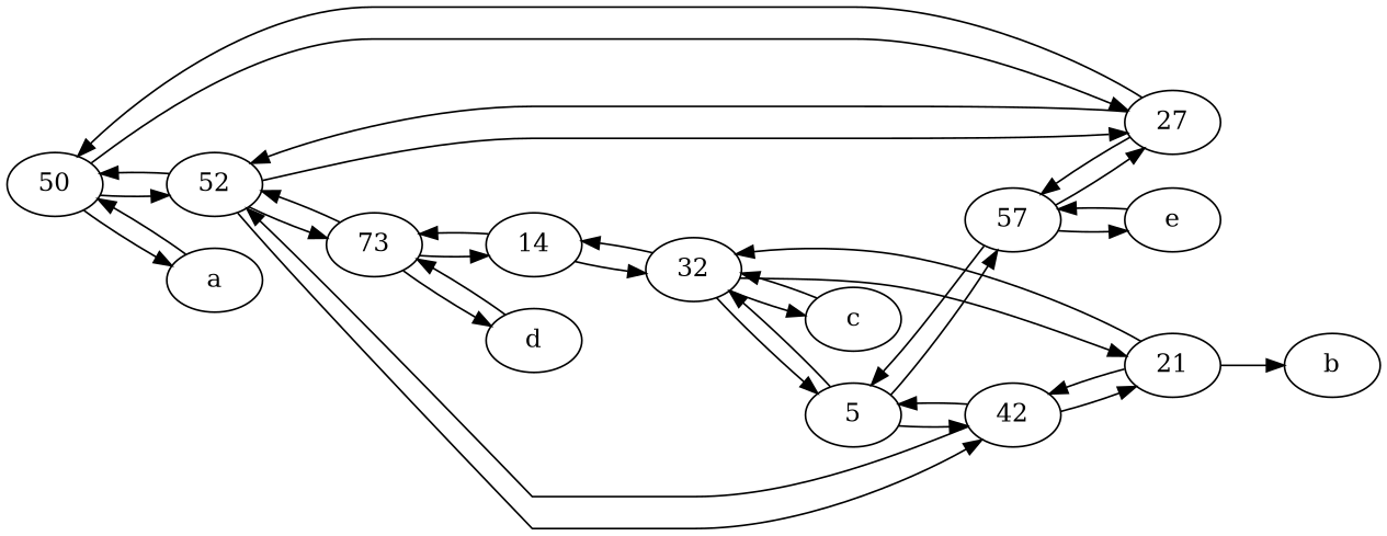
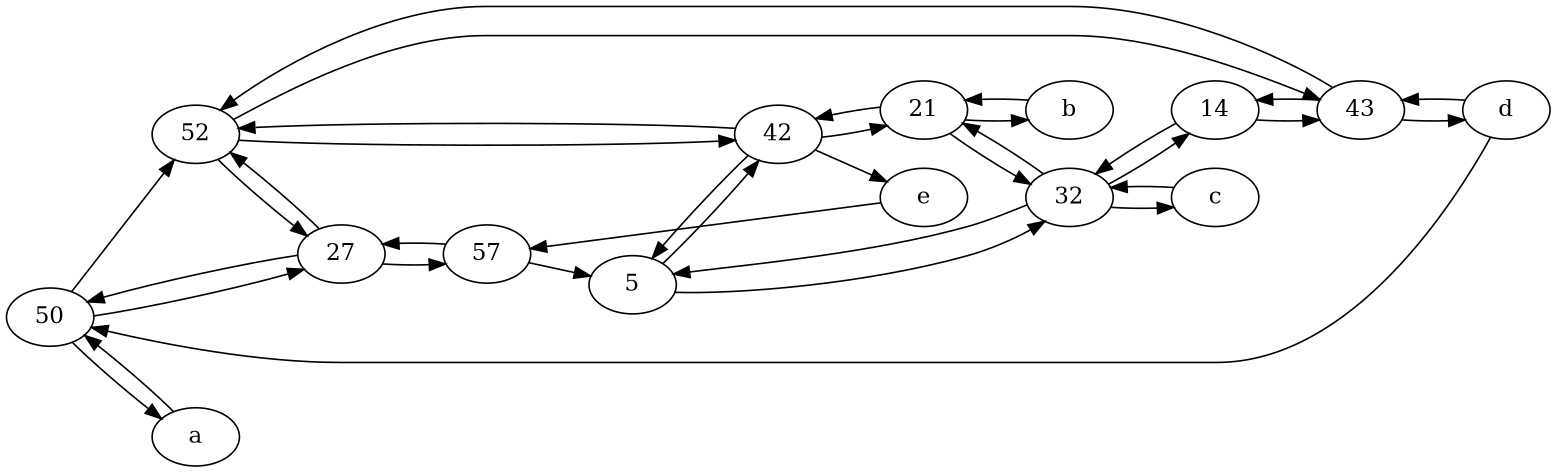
  digraph {
    rankdir=LR
    n1 [label=50]
    52
    27
    a
    42
-   43 [label=73]
+   43
    57
    5
    21
    14
    d
    32
    b
    e
    c
    n1 -> 52
    n1 -> 27
    n1 -> a
-   52 -> n1
+   d -> n1
    52 -> 27
    52 -> 42
    52 -> 43
    27 -> n1
    27 -> 52
    27 -> 57
    a -> n1
    42 -> 52
    42 -> 5
    42 -> 21
    43 -> 52
    43 -> 14
    43 -> d
    57 -> 27
    57 -> 5
-   57 -> e
+   42 -> e
    5 -> 42
-   5 -> 57
    5 -> 32
    21 -> 42
    21 -> 32
    21 -> b
    14 -> 43
    14 -> 32
    d -> 43
    32 -> 5
    32 -> 21
    32 -> 14
    32 -> c
+   b -> 21
    e -> 57
    c -> 32
  }
